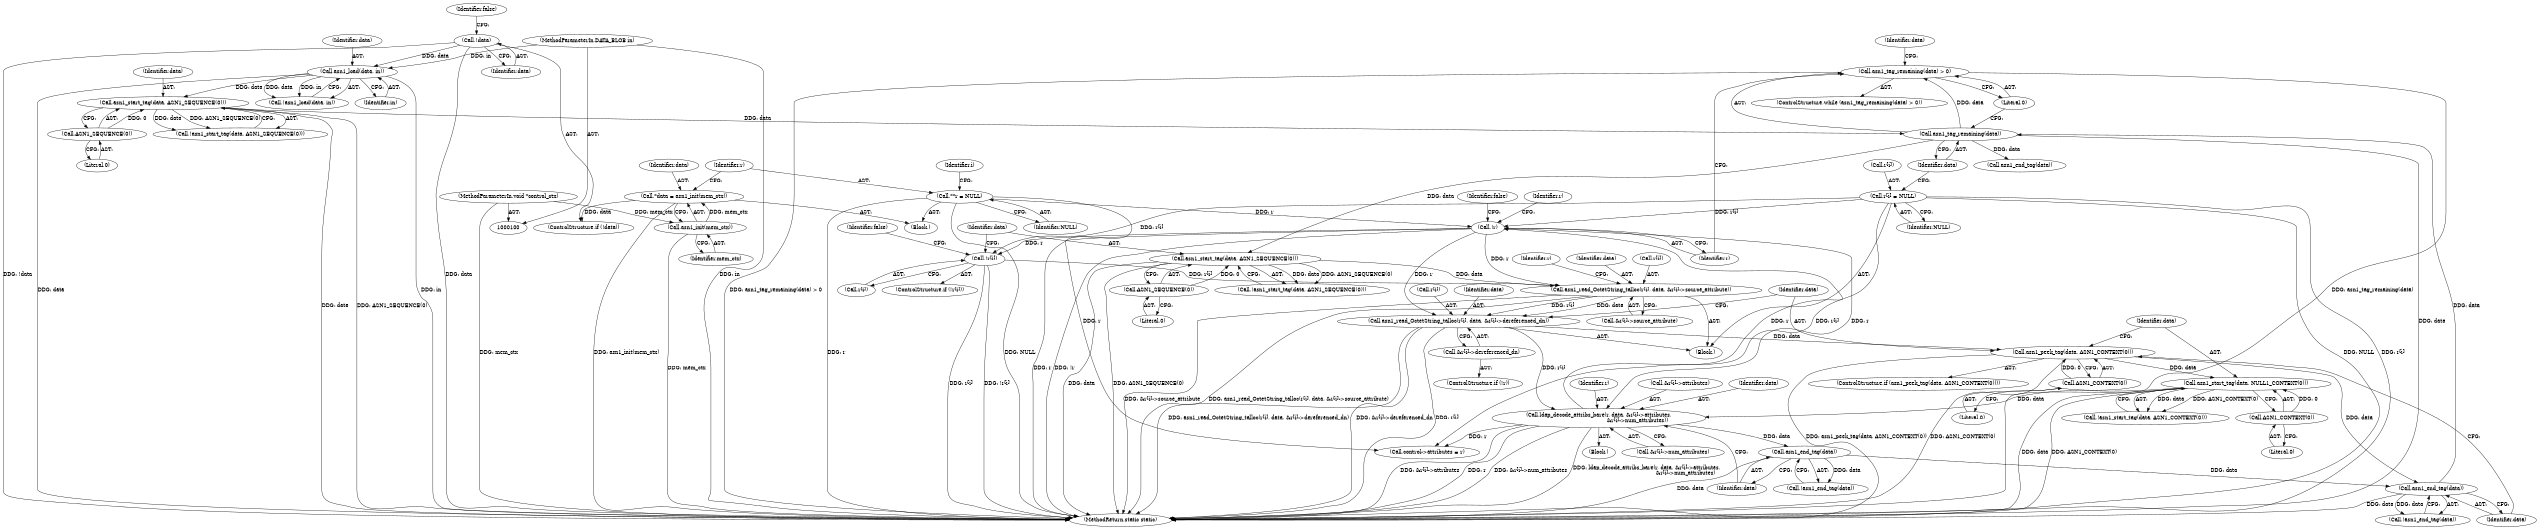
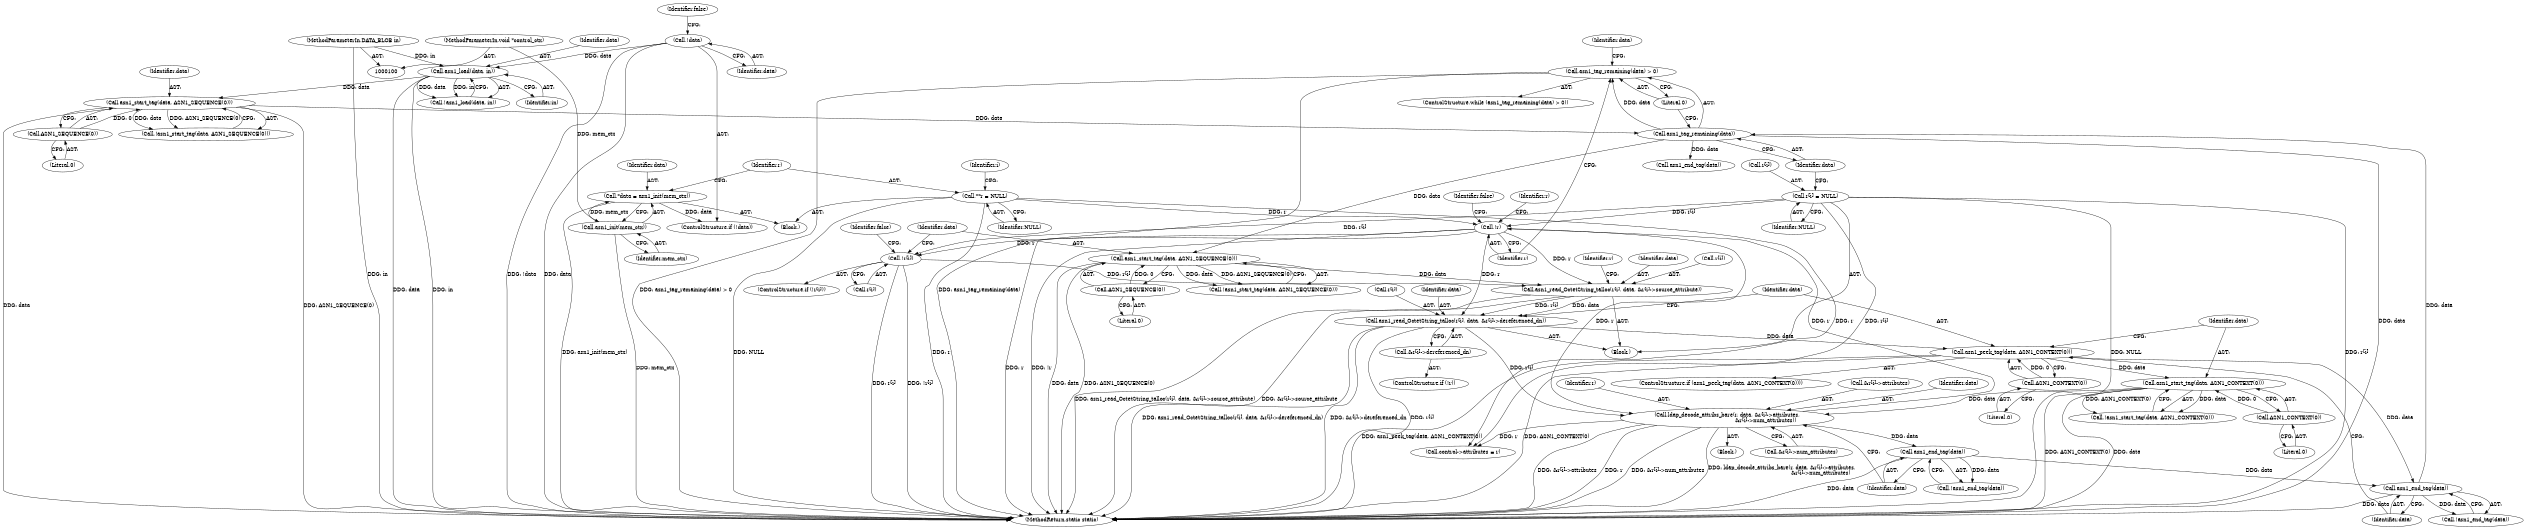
  digraph {
    n1 [label="(Call,asn1_tag_remaining(data) > 0)"]
    n2 [label="(ControlStructure,while (asn1_tag_remaining(data) > 0))"]
    n3 [label="(Literal,0)"]
    n4 [label="(MethodReturn,static static)"]
    n5 [label="(Call,asn1_tag_remaining(data))"]
    n6 [label="(Call,asn1_start_tag(data, ASN1_SEQUENCE(0)))"]
    n7 [label="(Call,asn1_end_tag(data))"]
    n8 [label="(Identifier,data)"]
    n9 [label="(Call,asn1_read_OctetString_talloc(r[i], data, &r[i]->source_attribute))"]
    n10 [label="(Call,ASN1_SEQUENCE(0))"]
    n11 [label="(Call,!asn1_start_tag(data, ASN1_SEQUENCE(0)))"]
    n12 [label="(Call,r[i] = NULL)"]
    n13 [label="(Call,asn1_start_tag(data, ASN1_SEQUENCE(0)))"]
    n14 [label="(Call,ASN1_SEQUENCE(0))"]
    n15 [label="(Call,!asn1_start_tag(data, ASN1_SEQUENCE(0)))"]
    n16 [label="(Literal,0)"]
    n17 [label="(Call,asn1_load(data, in))"]
    n18 [label="(Identifier,in)"]
    n19 [label="(Call,!asn1_load(data, in))"]
    n20 [label="(Call,!data)"]
    n21 [label="(Identifier,data)"]
    n22 [label="(ControlStructure,if (!data))"]
    n23 [label="(Call,*data = asn1_init(mem_ctx))"]
    n24 [label="(Call,asn1_init(mem_ctx))"]
    n25 [label="(Block,)"]
    n26 [label="(Identifier,mem_ctx)"]
    n27 [label="(MethodParameterIn,void *control_ctx)"]
    1000100
    n29 [label="(MethodParameterIn,DATA_BLOB in)"]
    n30 [label="(Call,asn1_end_tag(data))"]
    n31 [label="(Identifier,data)"]
    n32 [label="(Call,!asn1_end_tag(data))"]
    n33 [label="(Call,asn1_peek_tag(data, ASN1_CONTEXT(0)))"]
-   n34 [label="(Call,asn1_start_tag(data, NULL1_CONTEXT(0)))"]
+   n34 [label="(Call,asn1_start_tag(data, ASN1_CONTEXT(0)))"]
    n35 [label="(Call,ASN1_CONTEXT(0))"]
    n36 [label="(ControlStructure,if (asn1_peek_tag(data, ASN1_CONTEXT(0))))"]
    n37 [label="(Call,ldap_decode_attribs_bare(r, data, &r[i]->attributes,\n                                                &r[i]->num_attributes))"]
    n38 [label="(Call,ASN1_CONTEXT(0))"]
    n39 [label="(Call,!asn1_start_tag(data, ASN1_CONTEXT(0)))"]
    n40 [label="(Literal,0)"]
    n41 [label="(Call,asn1_read_OctetString_talloc(r[i], data, &r[i]->dereferenced_dn))"]
    n42 [label="(Block,)"]
    n43 [label="(Call,&r[i]->dereferenced_dn)"]
    n44 [label="(Call,!r)"]
    n45 [label="(Call,control->attributes = r)"]
    n46 [label="(Call,asn1_end_tag(data))"]
    n47 [label="(Call,&r[i]->num_attributes)"]
    n48 [label="(Block,)"]
    n49 [label="(ControlStructure,if (!r))"]
-   n50 [label="(Call,&r[i]->source_attribute)"]
    n51 [label="(Call,!r[i])"]
    n52 [label="(Call,r[i])"]
    n53 [label="(ControlStructure,if (!r[i]))"]
    n54 [label="(Identifier,r)"]
    n55 [label="(Identifier,data)"]
    n56 [label="(Call,!asn1_end_tag(data))"]
    n57 [label="(Literal,0)"]
    n58 [label="(Identifier,NULL)"]
    n59 [label="(Call,**r = NULL)"]
    n60 [label="(Identifier,NULL)"]
    n61 [label="(Literal,0)"]
    n62 [label="(Identifier,r)"]
    n63 [label="(Identifier,data)"]
    n64 [label="(Identifier,false)"]
    n65 [label="(Identifier,data)"]
    n66 [label="(Identifier,data)"]
    n67 [label="(Identifier,r)"]
    n68 [label="(Call,r[i])"]
    n69 [label="(Identifier,data)"]
    n70 [label="(Call,&r[i]->attributes)"]
    n71 [label="(Call,r[i])"]
    n72 [label="(Identifier,false)"]
    n73 [label="(Identifier,r)"]
    n74 [label="(Call,r[i])"]
    n75 [label="(Identifier,data)"]
    n76 [label="(Identifier,data)"]
    n77 [label="(Identifier,i)"]
    n78 [label="(Identifier,data)"]
    n79 [label="(Identifier,data)"]
    n80 [label="(Identifier,r)"]
    n81 [label="(Identifier,false)"]
    n82 [label="(Identifier,data)"]
    n83 [label="(Identifier,data)"]
    n1 -> n2 [label="AST: "]
    n1 -> n3 [label="CFG: "]
    n1 -> n4 [label="DDG: asn1_tag_remaining(data) > 0"]
    n1 -> n4 [label="DDG: asn1_tag_remaining(data)"]
    n3 -> n1 [label="AST: "]
    n3 -> n5 [label="CFG: "]
    n5 -> n1 [label="AST: "]
    n5 -> n1 [label="DDG: data"]
    n5 -> n4 [label="DDG: data"]
    n5 -> n6 [label="DDG: data"]
    n5 -> n7 [label="DDG: data"]
    n5 -> n8 [label="CFG: "]
    n6 -> n4 [label="DDG: data"]
    n6 -> n4 [label="DDG: ASN1_SEQUENCE(0)"]
    n6 -> n9 [label="DDG: data"]
    n6 -> n10 [label="CFG: "]
    n6 -> n11 [label="AST: "]
    n6 -> n11 [label="DDG: data"]
    n6 -> n11 [label="DDG: ASN1_SEQUENCE(0)"]
    n8 -> n5 [label="AST: "]
    n8 -> n12 [label="CFG: "]
    n9 -> n4 [label="DDG: asn1_read_OctetString_talloc(r[i], data, &r[i]->source_attribute)"]
    n9 -> n4 [label="DDG: &r[i]->source_attribute"]
    n9 -> n41 [label="DDG: r[i]"]
    n9 -> n41 [label="DDG: data"]
    n9 -> n42 [label="AST: "]
-   n9 -> n50 [label="CFG: "]
    n10 -> n6 [label="AST: "]
    n10 -> n6 [label="DDG: 0"]
    n10 -> n61 [label="CFG: "]
    n11 -> n6 [label="CFG: "]
    n12 -> n4 [label="DDG: NULL"]
    n12 -> n4 [label="DDG: r[i]"]
    n12 -> n42 [label="AST: "]
    n12 -> n44 [label="DDG: r[i]"]
    n12 -> n45 [label="DDG: r[i]"]
    n12 -> n51 [label="DDG: r[i]"]
    n12 -> n58 [label="CFG: "]
    n13 -> n4 [label="DDG: data"]
    n13 -> n4 [label="DDG: ASN1_SEQUENCE(0)"]
    n13 -> n5 [label="DDG: data"]
    n13 -> n14 [label="CFG: "]
    n13 -> n15 [label="AST: "]
    n13 -> n15 [label="DDG: data"]
    n13 -> n15 [label="DDG: ASN1_SEQUENCE(0)"]
    n14 -> n13 [label="AST: "]
    n14 -> n13 [label="DDG: 0"]
    n14 -> n16 [label="CFG: "]
    n15 -> n13 [label="CFG: "]
    n16 -> n14 [label="AST: "]
    n17 -> n4 [label="DDG: in"]
    n17 -> n4 [label="DDG: data"]
    n17 -> n13 [label="DDG: data"]
    n17 -> n18 [label="CFG: "]
    n17 -> n19 [label="AST: "]
    n17 -> n19 [label="DDG: data"]
    n17 -> n19 [label="DDG: in"]
    n18 -> n17 [label="AST: "]
    n19 -> n17 [label="CFG: "]
    n20 -> n4 [label="DDG: !data"]
    n20 -> n4 [label="DDG: data"]
    n20 -> n17 [label="DDG: data"]
    n20 -> n21 [label="CFG: "]
    n20 -> n22 [label="AST: "]
    n21 -> n20 [label="AST: "]
    n23 -> n4 [label="DDG: asn1_init(mem_ctx)"]
    n23 -> n22 [label="DDG: data"]
    n23 -> n24 [label="CFG: "]
    n23 -> n25 [label="AST: "]
    n24 -> n4 [label="DDG: mem_ctx"]
    n24 -> n23 [label="AST: "]
    n24 -> n23 [label="DDG: mem_ctx"]
    n24 -> n26 [label="CFG: "]
    n26 -> n24 [label="AST: "]
-   n27 -> n4 [label="DDG: mem_ctx"]
    n27 -> n24 [label="DDG: mem_ctx"]
    n27 -> 1000100 [label="AST: "]
    n29 -> n4 [label="DDG: in"]
    n29 -> n17 [label="DDG: in"]
    n29 -> 1000100 [label="AST: "]
    n30 -> n4 [label="DDG: data"]
    n30 -> n5 [label="DDG: data"]
    n30 -> n31 [label="CFG: "]
    n30 -> n32 [label="AST: "]
    n30 -> n32 [label="DDG: data"]
    n31 -> n30 [label="AST: "]
    n31 -> n33 [label="CFG: "]
    n32 -> n30 [label="CFG: "]
    n33 -> n4 [label="DDG: asn1_peek_tag(data, ASN1_CONTEXT(0))"]
    n33 -> n4 [label="DDG: ASN1_CONTEXT(0)"]
    n33 -> n30 [label="DDG: data"]
    n33 -> n34 [label="DDG: data"]
    n33 -> n35 [label="CFG: "]
    n33 -> n36 [label="AST: "]
    n34 -> n4 [label="DDG: ASN1_CONTEXT(0)"]
    n34 -> n4 [label="DDG: data"]
    n34 -> n37 [label="DDG: data"]
    n34 -> n38 [label="CFG: "]
    n34 -> n39 [label="AST: "]
    n34 -> n39 [label="DDG: data"]
    n34 -> n39 [label="DDG: ASN1_CONTEXT(0)"]
    n35 -> n33 [label="AST: "]
    n35 -> n33 [label="DDG: 0"]
    n35 -> n40 [label="CFG: "]
    n37 -> n4 [label="DDG: &r[i]->attributes"]
    n37 -> n4 [label="DDG: r"]
    n37 -> n4 [label="DDG: &r[i]->num_attributes"]
    n37 -> n4 [label="DDG: ldap_decode_attribs_bare(r, data, &r[i]->attributes,\n                                                &r[i]->num_attributes)"]
    n37 -> n44 [label="DDG: r"]
    n37 -> n45 [label="DDG: r"]
    n37 -> n46 [label="DDG: data"]
    n37 -> n47 [label="CFG: "]
    n37 -> n48 [label="AST: "]
    n38 -> n34 [label="AST: "]
    n38 -> n34 [label="DDG: 0"]
    n38 -> n57 [label="CFG: "]
    n39 -> n34 [label="CFG: "]
    n40 -> n35 [label="AST: "]
    n41 -> n4 [label="DDG: &r[i]->dereferenced_dn"]
    n41 -> n4 [label="DDG: r[i]"]
    n41 -> n4 [label="DDG: asn1_read_OctetString_talloc(r[i], data, &r[i]->dereferenced_dn)"]
    n41 -> n33 [label="DDG: data"]
    n41 -> n37 [label="DDG: r[i]"]
    n41 -> n42 [label="AST: "]
    n41 -> n43 [label="CFG: "]
    n43 -> n41 [label="AST: "]
    n43 -> n49 [label="AST: "]
    n44 -> n4 [label="DDG: r"]
    n44 -> n4 [label="DDG: !r"]
    n44 -> n9 [label="DDG: r"]
    n44 -> n37 [label="DDG: r"]
    n44 -> n41 [label="DDG: r"]
    n44 -> n51 [label="DDG: r"]
    n44 -> n54 [label="CFG: "]
    n46 -> n4 [label="DDG: data"]
    n46 -> n30 [label="DDG: data"]
    n46 -> n55 [label="CFG: "]
    n46 -> n56 [label="AST: "]
    n46 -> n56 [label="DDG: data"]
    n47 -> n37 [label="AST: "]
-   n50 -> n9 [label="AST: "]
    n51 -> n4 [label="DDG: r[i]"]
    n51 -> n4 [label="DDG: !r[i]"]
    n51 -> n9 [label="DDG: r[i]"]
    n51 -> n52 [label="CFG: "]
    n51 -> n53 [label="AST: "]
    n52 -> n51 [label="AST: "]
    n54 -> n1 [label="CFG: "]
    n54 -> n44 [label="AST: "]
    n55 -> n37 [label="CFG: "]
    n55 -> n46 [label="AST: "]
    n56 -> n46 [label="CFG: "]
    n57 -> n38 [label="AST: "]
    n58 -> n12 [label="AST: "]
    n59 -> n4 [label="DDG: NULL"]
    n59 -> n4 [label="DDG: r"]
    n59 -> n25 [label="AST: "]
    n59 -> n44 [label="DDG: r"]
    n59 -> n45 [label="DDG: r"]
    n59 -> n60 [label="CFG: "]
    n60 -> n59 [label="AST: "]
    n61 -> n10 [label="AST: "]
    n62 -> n9 [label="CFG: "]
    n63 -> n6 [label="AST: "]
    n63 -> n51 [label="CFG: "]
    n64 -> n20 [label="CFG: "]
    n65 -> n33 [label="CFG: "]
    n65 -> n34 [label="AST: "]
    n66 -> n9 [label="AST: "]
    n67 -> n37 [label="AST: "]
    n68 -> n12 [label="AST: "]
    n69 -> n17 [label="AST: "]
    n70 -> n37 [label="AST: "]
    n71 -> n9 [label="AST: "]
    n72 -> n44 [label="CFG: "]
    n73 -> n23 [label="CFG: "]
    n73 -> n59 [label="AST: "]
    n74 -> n41 [label="AST: "]
    n75 -> n41 [label="AST: "]
    n76 -> n37 [label="AST: "]
    n77 -> n59 [label="CFG: "]
    n78 -> n13 [label="AST: "]
    n79 -> n33 [label="AST: "]
    n79 -> n41 [label="CFG: "]
    n80 -> n44 [label="CFG: "]
    n81 -> n51 [label="CFG: "]
    n82 -> n1 [label="CFG: "]
    n83 -> n23 [label="AST: "]
  }
